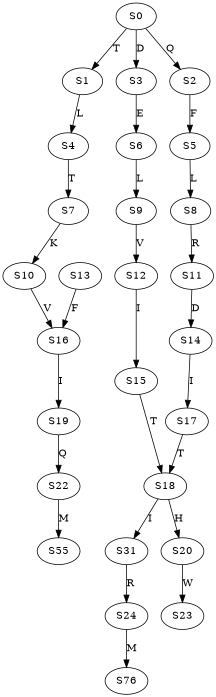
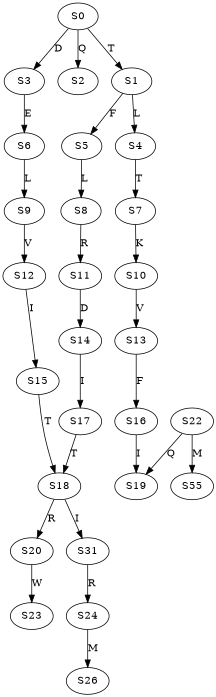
  strict digraph {
    S0
    S1
    S2
    S3
    S4
    S5
    S6
    S7
    S8
    S9
    S10
    S11
    S12
    S13
    S14
    S15
    S16
    S17
    S18
    S19
    S20
    n22 [label=S31]
    S22
    S23
    S24
    n26 [label=S55]
-   S26 [label=S76]
+   S26
    S0 -> S1 [label=T]
    S0 -> S2 [label=Q]
    S0 -> S3 [label=D]
    S1 -> S4 [label=L]
-   S2 -> S5 [label=F]
+   S1 -> S5 [label=F]
    S3 -> S6 [label=E]
    S4 -> S7 [label=T]
    S5 -> S8 [label=L]
    S6 -> S9 [label=L]
    S7 -> S10 [label=K]
    S8 -> S11 [label=R]
    S9 -> S12 [label=V]
-   S10 -> S16 [label=V]
+   S10 -> S13 [label=V]
    S11 -> S14 [label=D]
    S12 -> S15 [label=I]
    S13 -> S16 [label=F]
    S14 -> S17 [label=I]
    S15 -> S18 [label=T]
    S16 -> S19 [label=I]
    S17 -> S18 [label=T]
-   S18 -> S20 [label=H]
+   S18 -> S20 [label=R]
    S18 -> n22 [label=I]
-   S19 -> S22 [label=Q]
+   S22 -> S19 [label=Q]
    S20 -> S23 [label=W]
    n22 -> S24 [label=R]
    S22 -> n26 [label=M]
    S24 -> S26 [label=M]
  }
